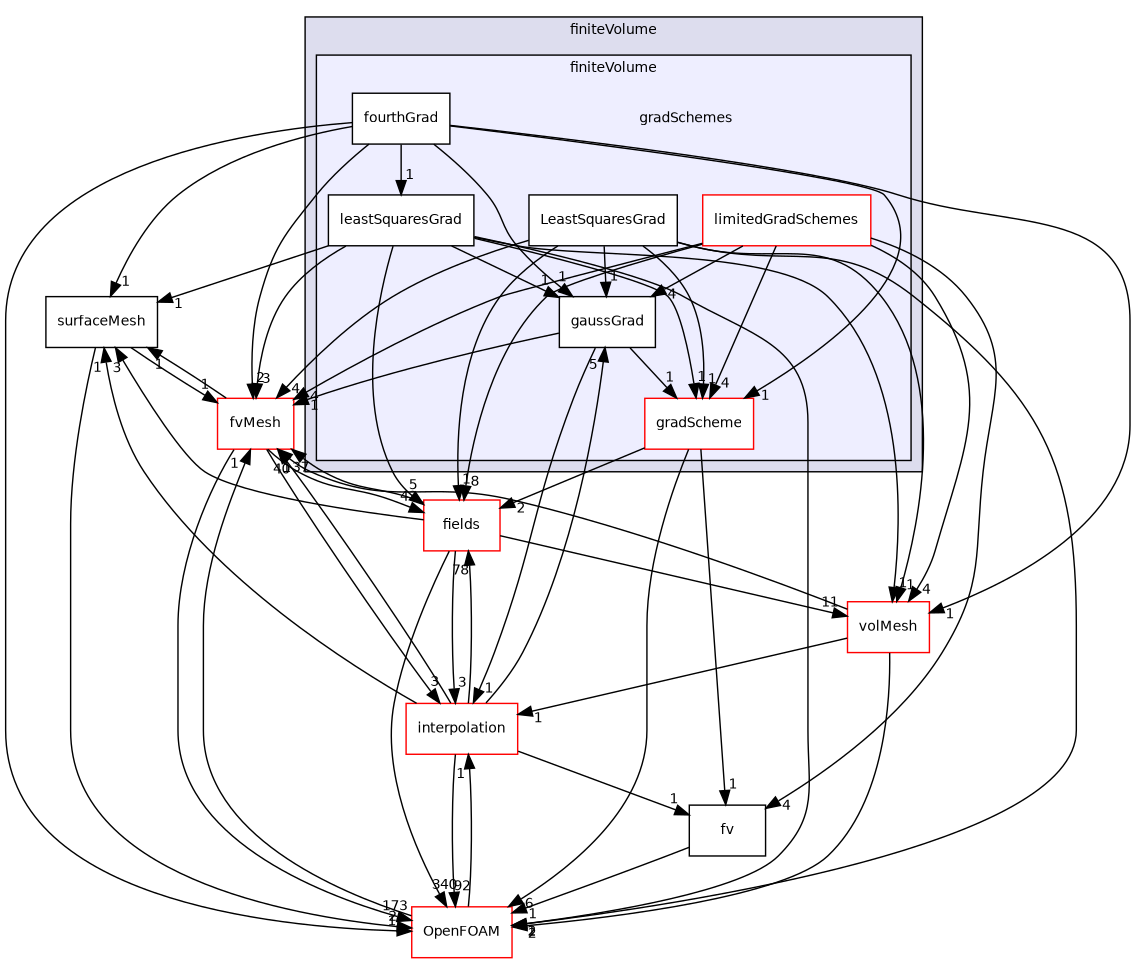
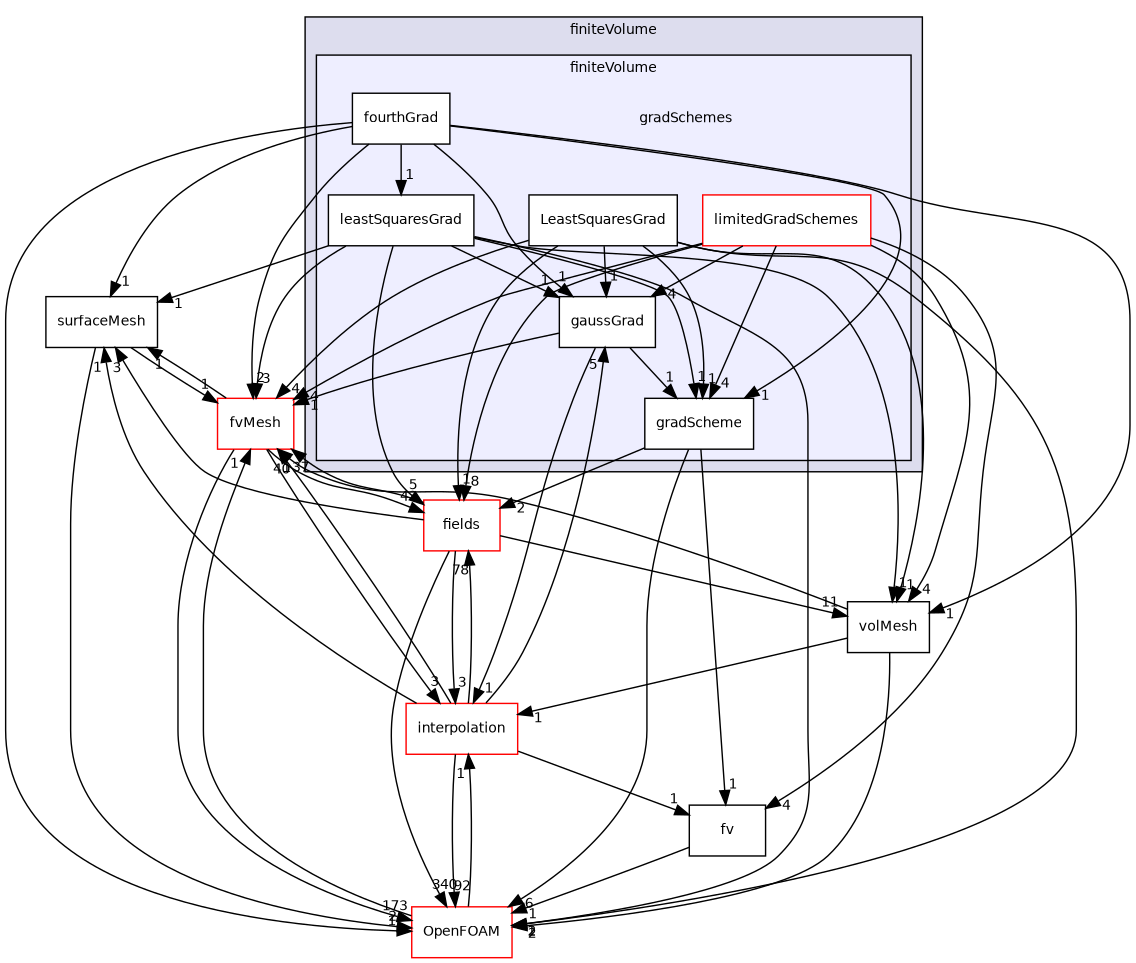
  digraph {
    compound=true
    node [fontname=Helvetica fontsize=10 shape=box color=black]
    edge [headlabel=1 labeldistance=1.5 labelfontname=Helvetica labelfontsize=10]
    n1 [label=gradSchemes shape=plaintext color=""]
    n2 [fillcolor=white label=fourthGrad style=filled]
    n3 [fillcolor=white label=gaussGrad style=filled]
-   n4 [color=red fillcolor=white label=gradScheme style=filled]
+   n4 [fillcolor=white label=gradScheme style=filled]
    n5 [fillcolor=white label=leastSquaresGrad style=filled]
    n6 [fillcolor=white label=LeastSquaresGrad style=filled]
    n7 [color=red fillcolor=white label=limitedGradSchemes style=filled]
    n8 [label=surfaceMesh color=""]
-   n9 [label=volMesh color=red]
+   n9 [label=volMesh color=""]
    n10 [color=red label=fvMesh]
    n11 [color=red label=OpenFOAM]
    n12 [color=red label=interpolation]
    n13 [color=red label=fields]
    n14 [label=fv color=""]
    subgraph cluster_1 {
      bgcolor="#ddddee"
      fontname=Helvetica
      fontsize=10
      label=finiteVolume
      pencolor=black
      subgraph cluster_2 {
        bgcolor="#eeeeff"
        fontname=Helvetica
        fontsize=10
        label=finiteVolume
        pencolor=black
        n1
        n2
        n3
        n4
        n5
        n6
        n7
      }
    }
    n2 -> n3
    n2 -> n4
    n2 -> n5
    n2 -> n8
    n2 -> n9
    n2 -> n10 [headlabel=2]
    n2 -> n11
    n3 -> n4
    n3 -> n10
    n3 -> n12
    n4 -> n11 [headlabel=6]
    n4 -> n13 [headlabel=2]
    n4 -> n14
    n5 -> n3
    n5 -> n4
    n5 -> n8
    n5 -> n9
    n5 -> n10 [headlabel=3]
    n5 -> n11 [headlabel=2]
    n5 -> n13 [headlabel=5]
    n6 -> n3
    n6 -> n4
    n6 -> n9
    n6 -> n10 [headlabel=4]
    n6 -> n11
    n6 -> n13
    n7 -> n3 [headlabel=4]
    n7 -> n4 [headlabel=4]
    n7 -> n9 [headlabel=4]
    n7 -> n10 [headlabel=4]
    n7 -> n13 [headlabel=8]
    n7 -> n14 [headlabel=4]
    n8 -> n10
    n8 -> n11 [headlabel=2]
    n9 -> n10
    n9 -> n11 [headlabel=2]
    n9 -> n12
    n10 -> n8
    n10 -> n11 [headlabel=173]
    n10 -> n12 [headlabel=3]
    n10 -> n13 [headlabel=43]
    n11 -> n10
    n11 -> n12
    n12 -> n3 [headlabel=5]
    n12 -> n8
    n12 -> n10 [headlabel=40]
    n12 -> n11 [headlabel=92]
    n12 -> n13 [headlabel=78]
    n12 -> n14
    n13 -> n8 [headlabel=3]
    n13 -> n9 [headlabel=11]
    n13 -> n10 [headlabel=37]
    n13 -> n11 [headlabel=340]
    n13 -> n12 [headlabel=3]
    n14 -> n11
  }
